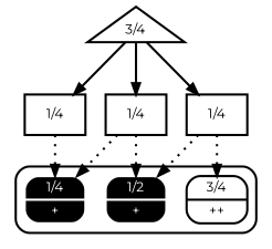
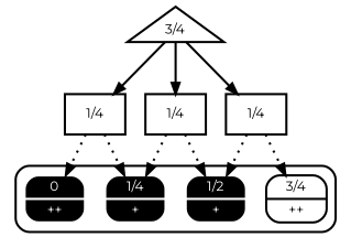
  digraph {
    fontname=Montserrat
    penwidth=2
    node [fontname=Montserrat fontsize=12 penwidth=2 shape=Mrecord]
    edge [penwidth=2 fontname=Montserrat style=dotted]
+   n1 [color=white fillcolor=black fontcolor=white label="{ <f_0_0> 0 | <f_0_1> ++ }" style=filled]
    n2 [color=white fillcolor=black fontcolor=white label="{ <f_0_0> 1/4 | <f_0_1> + }" style=filled]
    n3 [color=white fillcolor=black fontcolor=white label="{ <f_0_0> 1/2 | <f_0_1> + }" style=filled]
    n4 [label="{ <f_0_0> 3/4 | <f_0_1> ++ }"]
    n5 [label="3/4" shape=triangle]
    n6 [label="1/4" shape=box]
    n7 [label="1/4" shape=box]
    n8 [label="1/4" shape=box]
    subgraph cluster_1 {
      style=rounded
+     n1
      n2
      n3
      n4
    }
    n5 -> n6 [style=""]
    n5 -> n7 [style=""]
    n5 -> n8 [style=""]
+   n6 -> n1
    n6 -> n2
    n7 -> n2
    n7 -> n3
    n8 -> n3
    n8 -> n4
  }
